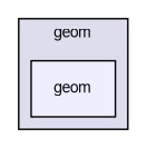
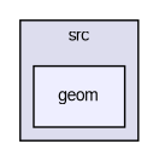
  digraph {
    compound=true
    n1 [fillcolor="#eeeeff" fontname=FreeSans fontsize=10 label=geom pencolor=black shape=box style=filled]
    subgraph cluster_1 {
      bgcolor="#ddddee"
      fontname=FreeSans
      fontsize=10
-     label=geom
+     label=src
      pencolor=black
      n1
    }
  }
